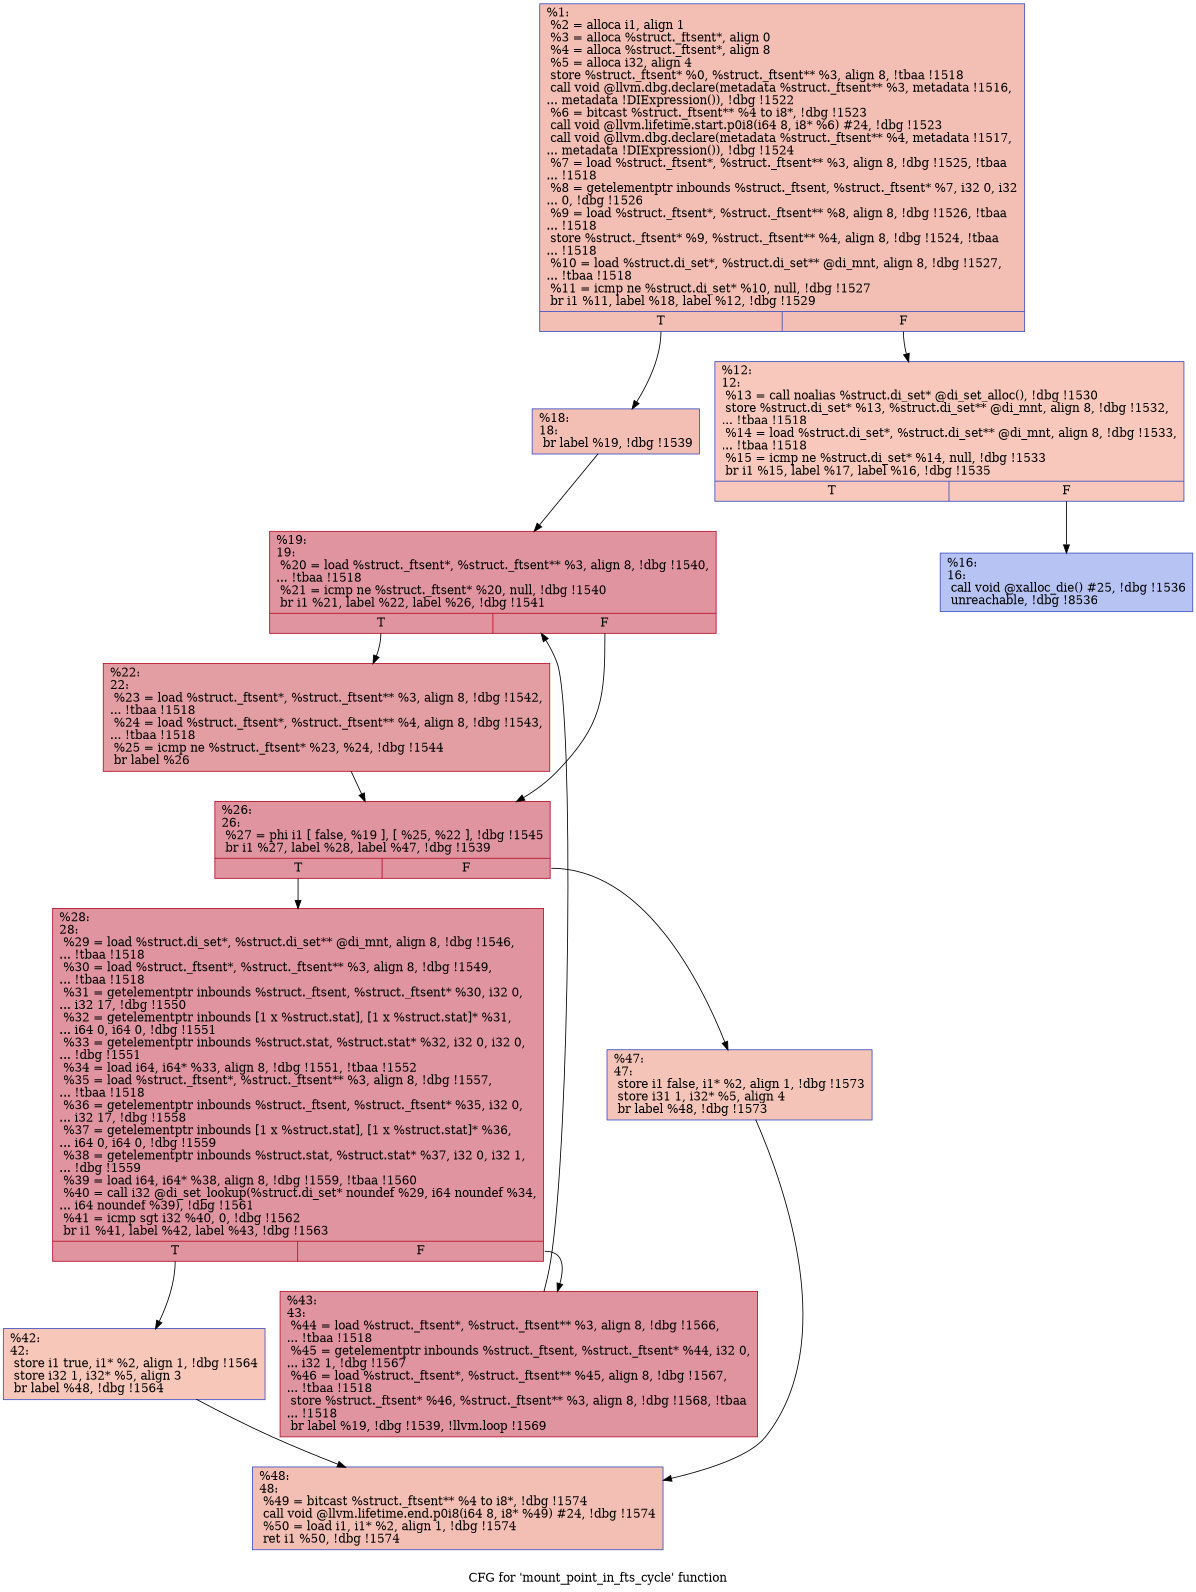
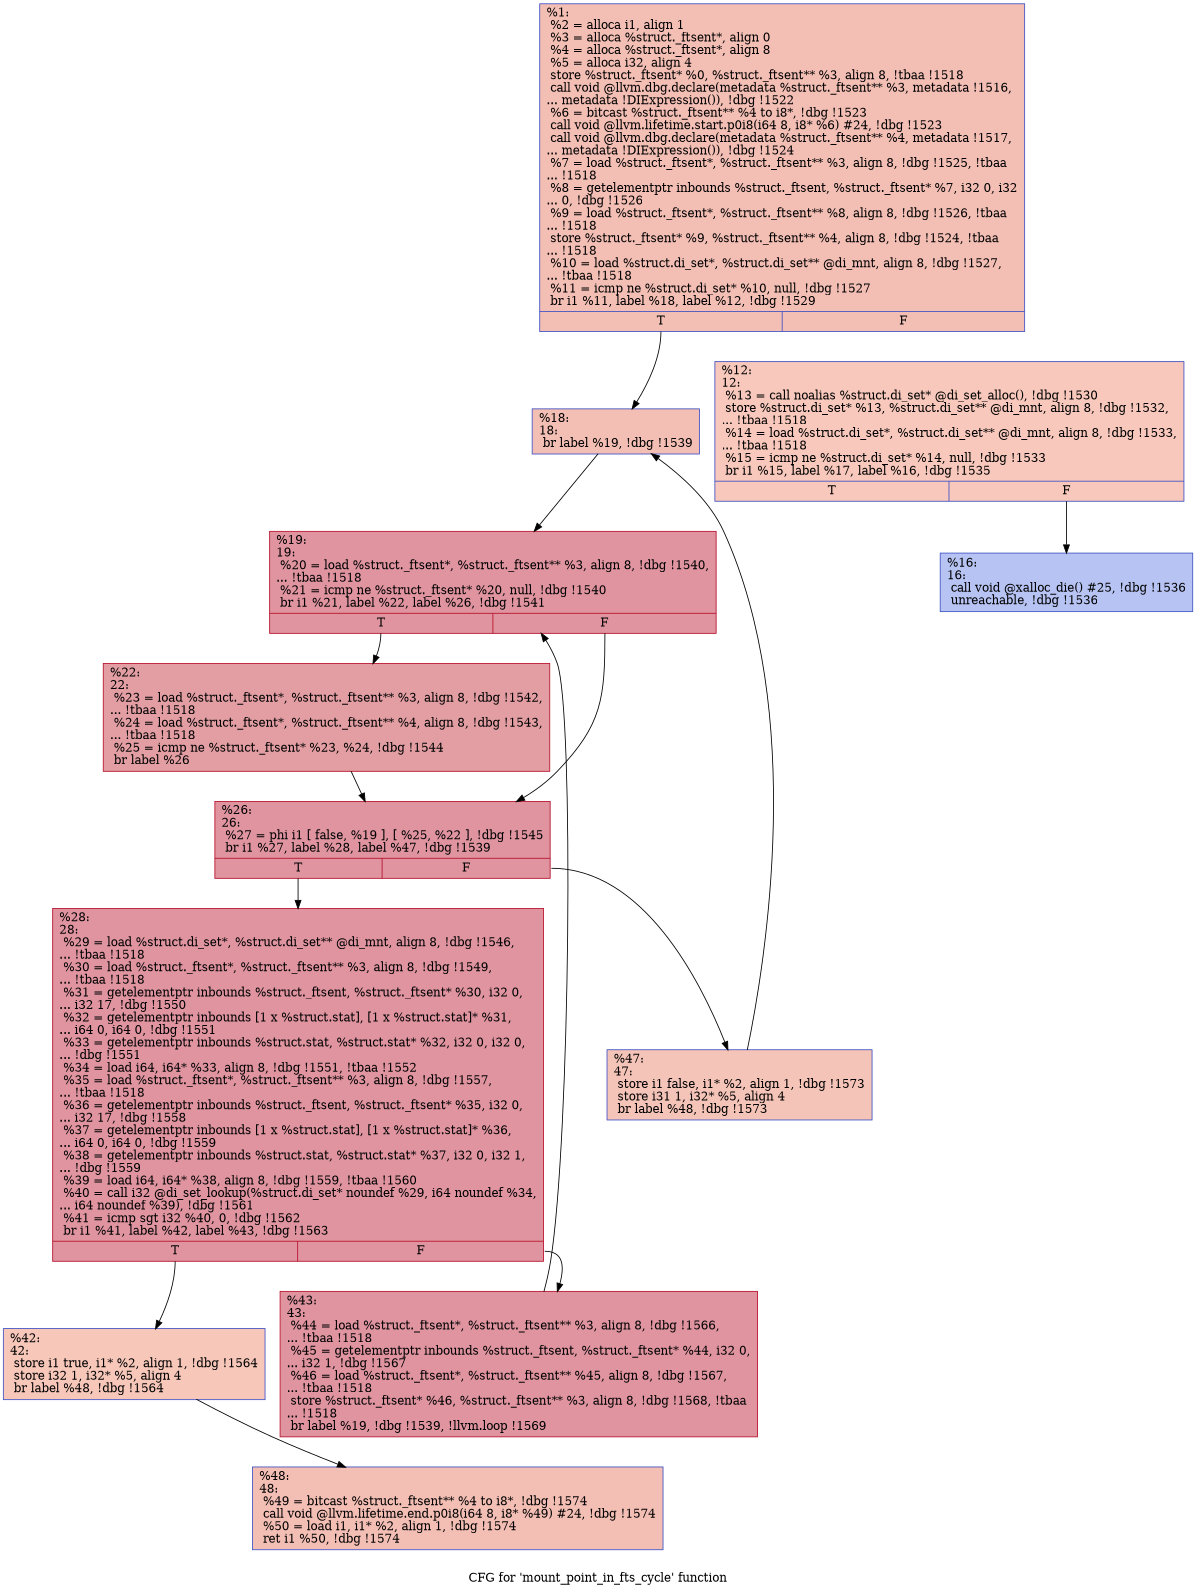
  digraph {
    label="CFG for 'mount_point_in_fts_cycle' function"
    node [color="#3d50c3ff" fillcolor="#b70d2870" shape=record style=filled]
    n1 [fillcolor="#e36c5570" label="{%1:\l  %2 = alloca i1, align 1\l  %3 = alloca %struct._ftsent*, align 0\l  %4 = alloca %struct._ftsent*, align 8\l  %5 = alloca i32, align 4\l  store %struct._ftsent* %0, %struct._ftsent** %3, align 8, !tbaa !1518\l  call void @llvm.dbg.declare(metadata %struct._ftsent** %3, metadata !1516,\l... metadata !DIExpression()), !dbg !1522\l  %6 = bitcast %struct._ftsent** %4 to i8*, !dbg !1523\l  call void @llvm.lifetime.start.p0i8(i64 8, i8* %6) #24, !dbg !1523\l  call void @llvm.dbg.declare(metadata %struct._ftsent** %4, metadata !1517,\l... metadata !DIExpression()), !dbg !1524\l  %7 = load %struct._ftsent*, %struct._ftsent** %3, align 8, !dbg !1525, !tbaa\l... !1518\l  %8 = getelementptr inbounds %struct._ftsent, %struct._ftsent* %7, i32 0, i32\l... 0, !dbg !1526\l  %9 = load %struct._ftsent*, %struct._ftsent** %8, align 8, !dbg !1526, !tbaa\l... !1518\l  store %struct._ftsent* %9, %struct._ftsent** %4, align 8, !dbg !1524, !tbaa\l... !1518\l  %10 = load %struct.di_set*, %struct.di_set** @di_mnt, align 8, !dbg !1527,\l... !tbaa !1518\l  %11 = icmp ne %struct.di_set* %10, null, !dbg !1527\l  br i1 %11, label %18, label %12, !dbg !1529\l|{<s0>T|<s1>F}}"]
    n2 [fillcolor="#e36c5570" label="{%18:\l18:                                               \l  br label %19, !dbg !1539\l}"]
    n3 [fillcolor="#ed836670" label="{%12:\l12:                                               \l  %13 = call noalias %struct.di_set* @di_set_alloc(), !dbg !1530\l  store %struct.di_set* %13, %struct.di_set** @di_mnt, align 8, !dbg !1532,\l... !tbaa !1518\l  %14 = load %struct.di_set*, %struct.di_set** @di_mnt, align 8, !dbg !1533,\l... !tbaa !1518\l  %15 = icmp ne %struct.di_set* %14, null, !dbg !1533\l  br i1 %15, label %17, label %16, !dbg !1535\l|{<s0>T|<s1>F}}"]
    n4 [color="#b70d28ff" label="{%19:\l19:                                               \l  %20 = load %struct._ftsent*, %struct._ftsent** %3, align 8, !dbg !1540,\l... !tbaa !1518\l  %21 = icmp ne %struct._ftsent* %20, null, !dbg !1540\l  br i1 %21, label %22, label %26, !dbg !1541\l|{<s0>T|<s1>F}}"]
-   n5 [fillcolor="#5b7ae570" label="{%16:\l16:                                               \l  call void @xalloc_die() #25, !dbg !1536\l  unreachable, !dbg !8536\l}"]
+   n5 [fillcolor="#5b7ae570" label="{%16:\l16:                                               \l  call void @xalloc_die() #25, !dbg !1536\l  unreachable, !dbg !1536\l}"]
    n6 [color="#b70d28ff" fillcolor="#be242e70" label="{%22:\l22:                                               \l  %23 = load %struct._ftsent*, %struct._ftsent** %3, align 8, !dbg !1542,\l... !tbaa !1518\l  %24 = load %struct._ftsent*, %struct._ftsent** %4, align 8, !dbg !1543,\l... !tbaa !1518\l  %25 = icmp ne %struct._ftsent* %23, %24, !dbg !1544\l  br label %26\l}"]
    n7 [color="#b70d28ff" label="{%26:\l26:                                               \l  %27 = phi i1 [ false, %19 ], [ %25, %22 ], !dbg !1545\l  br i1 %27, label %28, label %47, !dbg !1539\l|{<s0>T|<s1>F}}"]
    n8 [color="#b70d28ff" label="{%28:\l28:                                               \l  %29 = load %struct.di_set*, %struct.di_set** @di_mnt, align 8, !dbg !1546,\l... !tbaa !1518\l  %30 = load %struct._ftsent*, %struct._ftsent** %3, align 8, !dbg !1549,\l... !tbaa !1518\l  %31 = getelementptr inbounds %struct._ftsent, %struct._ftsent* %30, i32 0,\l... i32 17, !dbg !1550\l  %32 = getelementptr inbounds [1 x %struct.stat], [1 x %struct.stat]* %31,\l... i64 0, i64 0, !dbg !1551\l  %33 = getelementptr inbounds %struct.stat, %struct.stat* %32, i32 0, i32 0,\l... !dbg !1551\l  %34 = load i64, i64* %33, align 8, !dbg !1551, !tbaa !1552\l  %35 = load %struct._ftsent*, %struct._ftsent** %3, align 8, !dbg !1557,\l... !tbaa !1518\l  %36 = getelementptr inbounds %struct._ftsent, %struct._ftsent* %35, i32 0,\l... i32 17, !dbg !1558\l  %37 = getelementptr inbounds [1 x %struct.stat], [1 x %struct.stat]* %36,\l... i64 0, i64 0, !dbg !1559\l  %38 = getelementptr inbounds %struct.stat, %struct.stat* %37, i32 0, i32 1,\l... !dbg !1559\l  %39 = load i64, i64* %38, align 8, !dbg !1559, !tbaa !1560\l  %40 = call i32 @di_set_lookup(%struct.di_set* noundef %29, i64 noundef %34,\l... i64 noundef %39), !dbg !1561\l  %41 = icmp sgt i32 %40, 0, !dbg !1562\l  br i1 %41, label %42, label %43, !dbg !1563\l|{<s0>T|<s1>F}}"]
    n9 [fillcolor="#e97a5f70" label="{%47:\l47:                                               \l  store i1 false, i1* %2, align 1, !dbg !1573\l  store i31 1, i32* %5, align 4\l  br label %48, !dbg !1573\l}"]
-   n10 [fillcolor="#ec7f6370" label="{%42:\l42:                                               \l  store i1 true, i1* %2, align 1, !dbg !1564\l  store i32 1, i32* %5, align 3\l  br label %48, !dbg !1564\l}"]
+   n10 [fillcolor="#ec7f6370" label="{%42:\l42:                                               \l  store i1 true, i1* %2, align 1, !dbg !1564\l  store i32 1, i32* %5, align 4\l  br label %48, !dbg !1564\l}"]
    n11 [color="#b70d28ff" label="{%43:\l43:                                               \l  %44 = load %struct._ftsent*, %struct._ftsent** %3, align 8, !dbg !1566,\l... !tbaa !1518\l  %45 = getelementptr inbounds %struct._ftsent, %struct._ftsent* %44, i32 0,\l... i32 1, !dbg !1567\l  %46 = load %struct._ftsent*, %struct._ftsent** %45, align 8, !dbg !1567,\l... !tbaa !1518\l  store %struct._ftsent* %46, %struct._ftsent** %3, align 8, !dbg !1568, !tbaa\l... !1518\l  br label %19, !dbg !1539, !llvm.loop !1569\l}"]
    n12 [fillcolor="#e36c5570" label="{%48:\l48:                                               \l  %49 = bitcast %struct._ftsent** %4 to i8*, !dbg !1574\l  call void @llvm.lifetime.end.p0i8(i64 8, i8* %49) #24, !dbg !1574\l  %50 = load i1, i1* %2, align 1, !dbg !1574\l  ret i1 %50, !dbg !1574\l}"]
    n1 -> n2 [tailport=s0]
-   n1 -> n3 [tailport=s1]
    n2 -> n4
    n3 -> n5 [tailport=s1]
    n4 -> n6 [tailport=s0]
    n4 -> n7 [tailport=s1]
    n6 -> n7
    n7 -> n8 [tailport=s0]
    n7 -> n9 [tailport=s1]
    n8 -> n10 [tailport=s0]
    n8 -> n11 [tailport=s1]
-   n9 -> n12
+   n9 -> n2
    n10 -> n12
    n11 -> n4
  }
